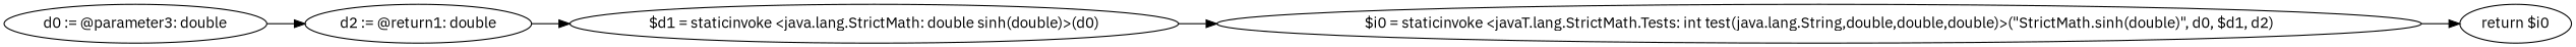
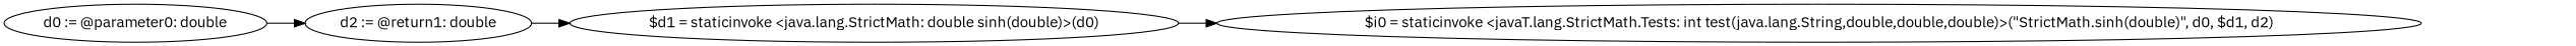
  digraph {
    fontname="IBM Plex Sans"
    rankdir=LR
    node [fontname="IBM Plex Sans"]
    edge [fontname="IBM Plex Sans"]
    n1 [label="d2 := @return1: double"]
-   "d0 := @parameter0: double" [label="d0 := @parameter3: double"]
+   "d0 := @parameter0: double"
    "$d1 = staticinvoke <java.lang.StrictMath: double sinh(double)>(d0)"
    "$i0 = staticinvoke <javaT.lang.StrictMath.Tests: int test(java.lang.String,double,double,double)>(\"StrictMath.sinh(double)\", d0, $d1, d2)"
-   "return $i0"
    n1 -> "$d1 = staticinvoke <java.lang.StrictMath: double sinh(double)>(d0)"
    "d0 := @parameter0: double" -> n1
    "$d1 = staticinvoke <java.lang.StrictMath: double sinh(double)>(d0)" -> "$i0 = staticinvoke <javaT.lang.StrictMath.Tests: int test(java.lang.String,double,double,double)>(\"StrictMath.sinh(double)\", d0, $d1, d2)"
-   "$i0 = staticinvoke <javaT.lang.StrictMath.Tests: int test(java.lang.String,double,double,double)>(\"StrictMath.sinh(double)\", d0, $d1, d2)" -> "return $i0"
  }
